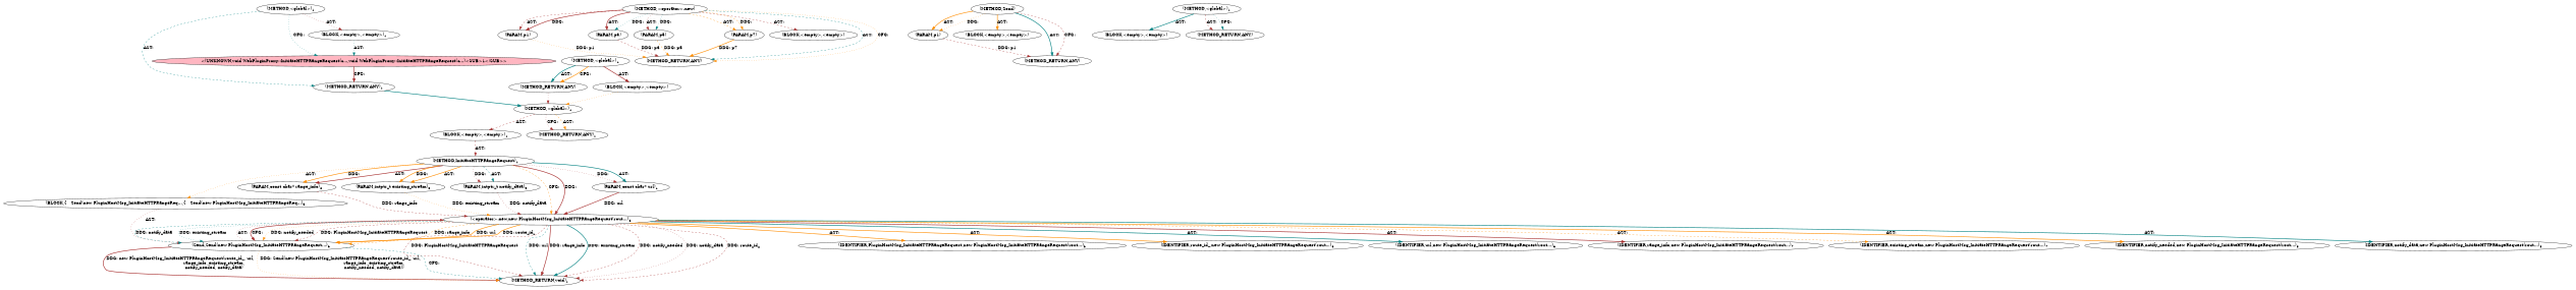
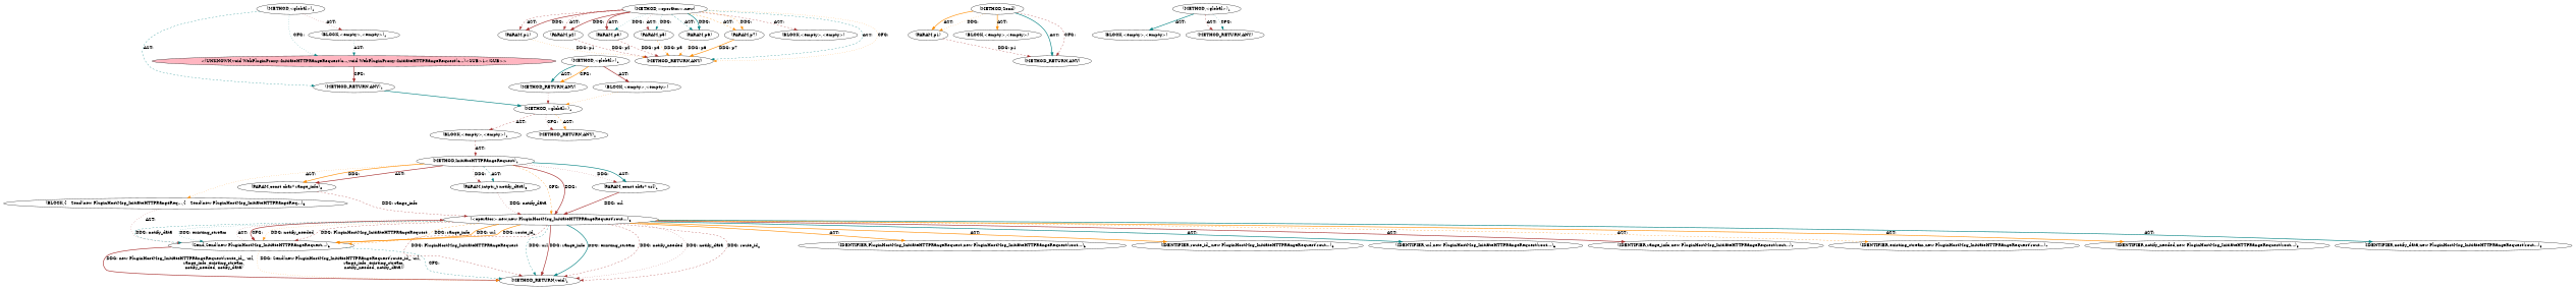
  digraph {
    edge [color=brown style=bold]
    n1 [label=<(METHOD,&lt;global&gt;)<SUB>1</SUB>>]
    n2 [label=<(BLOCK,&lt;empty&gt;,&lt;empty&gt;)<SUB>1</SUB>>]
    n3 [label=<(METHOD_RETURN,ANY)<SUB>1</SUB>>]
    n4 [label=<(METHOD,InitiateHTTPRangeRequest)<SUB>1</SUB>>]
    n5 [label=<(PARAM,const char* url)<SUB>1</SUB>>]
    n6 [label=<(PARAM,const char* range_info)<SUB>2</SUB>>]
-   n7 [label=<(PARAM,intptr_t existing_stream)<SUB>3</SUB>>]
    n8 [label=<(PARAM,intptr_t notify_data)<SUB>5</SUB>>]
    n9 [label=<(BLOCK,{   Send(new PluginHostMsg_InitiateHTTPRangeReq...,{   Send(new PluginHostMsg_InitiateHTTPRangeReq...)<SUB>5</SUB>>]
    n10 [label=<(&lt;operator&gt;.new,new PluginHostMsg_InitiateHTTPRangeRequest(rout...)<SUB>6</SUB>>]
    n11 [label=<(Send,Send(new PluginHostMsg_InitiateHTTPRangeRequest...)<SUB>6</SUB>>]
    n12 [label=<(METHOD_RETURN,void)<SUB>1</SUB>>]
    n13 [label=<(IDENTIFIER,PluginHostMsg_InitiateHTTPRangeRequest,new PluginHostMsg_InitiateHTTPRangeRequest(rout...)<SUB>6</SUB>>]
    n14 [label=<(IDENTIFIER,route_id_,new PluginHostMsg_InitiateHTTPRangeRequest(rout...)<SUB>6</SUB>>]
    n15 [label=<(IDENTIFIER,url,new PluginHostMsg_InitiateHTTPRangeRequest(rout...)<SUB>6</SUB>>]
    n16 [label=<(IDENTIFIER,range_info,new PluginHostMsg_InitiateHTTPRangeRequest(rout...)<SUB>7</SUB>>]
    n17 [label=<(IDENTIFIER,existing_stream,new PluginHostMsg_InitiateHTTPRangeRequest(rout...)<SUB>7</SUB>>]
    n18 [label=<(IDENTIFIER,notify_needed,new PluginHostMsg_InitiateHTTPRangeRequest(rout...)<SUB>8</SUB>>]
    n19 [label=<(IDENTIFIER,notify_data,new PluginHostMsg_InitiateHTTPRangeRequest(rout...)<SUB>8</SUB>>]
    n20 [label=<(METHOD,&lt;operator&gt;.new)>]
    n21 [label=<(PARAM,p1)>]
+   n22 [label=<(PARAM,p2)>]
    n23 [label=<(PARAM,p3)>]
    n24 [label=<(PARAM,p5)>]
+   n25 [label=<(PARAM,p6)>]
    n26 [label=<(PARAM,p7)>]
    n27 [label=<(BLOCK,&lt;empty&gt;,&lt;empty&gt;)>]
    n28 [label=<(METHOD_RETURN,ANY)>]
    n29 [label=<(METHOD,Send)>]
    n30 [label=<(PARAM,p1)>]
    n31 [label=<(BLOCK,&lt;empty&gt;,&lt;empty&gt;)>]
    n32 [label=<(METHOD_RETURN,ANY)>]
    n33 [label=<(METHOD,&lt;global&gt;)<SUB>1</SUB>>]
    n34 [label=<(BLOCK,&lt;empty&gt;,&lt;empty&gt;)>]
    n35 [label=<(METHOD_RETURN,ANY)>]
    n36 [label=<(METHOD,&lt;global&gt;)<SUB>1</SUB>>]
    n37 [label=<(BLOCK,&lt;empty&gt;,&lt;empty&gt;)<SUB>1</SUB>>]
    n38 [fillcolor=lightpink label="<(UNKNOWN,void WebPluginProxy::InitiateHTTPRangeRequest(c...,void WebPluginProxy::InitiateHTTPRangeRequest(c...)<SUB>1</SUB>>" style=filled]
    n39 [label=<(METHOD_RETURN,ANY)<SUB>1</SUB>>]
    n40 [label=<(METHOD,&lt;global&gt;)<SUB>1</SUB>>]
    n41 [label=<(BLOCK,&lt;empty&gt;,&lt;empty&gt;)>]
    n42 [label=<(METHOD_RETURN,ANY)>]
    n1 -> n2 [label="AST: " style=dashed]
    n1 -> n3 [color=darkorange label="AST: " style=dashed]
    n1 -> n3 [label="CFG: " style=dotted]
    n2 -> n4 [label="AST: " style=dashed]
    n4 -> n5 [color=teal label="AST: "]
    n4 -> n5 [label="DDG: " style=dotted]
    n4 -> n6 [label="AST: "]
    n4 -> n6 [color=darkorange label="DDG: "]
-   n4 -> n7 [color=darkorange label="AST: "]
-   n4 -> n7 [color=darkorange label="DDG: "]
    n4 -> n8 [color=teal label="AST: " style=dashed]
    n4 -> n8 [label="DDG: " style=dotted]
    n4 -> n9 [color=darkorange label="AST: " style=dotted]
    n4 -> n10 [color=darkorange label="CFG: " style=dashed]
    n4 -> n10 [label="DDG: "]
    n5 -> n10 [label="DDG: url"]
    n6 -> n10 [label="DDG: range_info" style=dashed]
-   n7 -> n10 [color=darkorange label="DDG: existing_stream" style=dotted]
    n8 -> n10 [label="DDG: notify_data" style=dotted]
    n9 -> n11 [label="AST: " style=dotted]
    n10 -> n11 [label="CFG: "]
    n10 -> n11 [color=darkorange label="DDG: notify_needed" style=dotted]
    n10 -> n11 [label="DDG: PluginHostMsg_InitiateHTTPRangeRequest" style=dashed]
    n10 -> n11 [color=darkorange label="DDG: range_info" style=dashed]
    n10 -> n11 [color=darkorange label="DDG: url"]
    n10 -> n11 [color=darkorange label="DDG: route_id_"]
    n10 -> n11 [color=teal label="DDG: notify_data" style=dashed]
    n10 -> n11 [color=teal label="DDG: existing_stream" style=dotted]
    n10 -> n12 [label="DDG: PluginHostMsg_InitiateHTTPRangeRequest" style=dashed]
    n10 -> n12 [color=teal label="DDG: url" style=dashed]
    n10 -> n12 [label="DDG: range_info"]
    n10 -> n12 [color=teal label="DDG: existing_stream"]
    n10 -> n12 [label="DDG: notify_needed" style=dashed]
    n10 -> n12 [label="DDG: notify_data" style=dotted]
    n10 -> n12 [label="DDG: route_id_" style=dashed]
    n10 -> n13 [color=darkorange label="AST: "]
    n10 -> n14 [color=darkorange label="AST: "]
    n10 -> n15 [color=teal label="AST: "]
    n10 -> n16 [label="AST: "]
    n10 -> n17 [color=darkorange label="AST: " style=dashed]
    n10 -> n18 [color=darkorange label="AST: "]
    n10 -> n19 [color=teal label="AST: "]
    n11 -> n10 [label="AST: " style=dotted]
    n11 -> n12 [color=teal label="CFG: " style=dashed]
    n11 -> n12 [label="DDG: new PluginHostMsg_InitiateHTTPRangeRequest(route_id_, url,\n                                                  range_info, existing_stream,\n                                                  notify_needed, notify_data)"]
    n11 -> n12 [color=darkorange label="DDG: Send(new PluginHostMsg_InitiateHTTPRangeRequest(route_id_, url,\n                                                  range_info, existing_stream,\n                                                  notify_needed, notify_data))" style=dotted]
    n20 -> n21 [label="AST: " style=dashed]
    n20 -> n21 [label="DDG: "]
+   n20 -> n22 [label="AST: " style=dashed]
+   n20 -> n22 [label="DDG: "]
    n20 -> n23 [label="AST: "]
    n20 -> n23 [color=teal label="DDG: " style=dotted]
    n20 -> n24 [label="AST: " style=dotted]
    n20 -> n24 [color=teal label="DDG: " style=dotted]
+   n20 -> n25 [color=teal label="AST: " style=dashed]
+   n20 -> n25 [color=teal label="DDG: "]
    n20 -> n26 [color=darkorange label="AST: " style=dashed]
    n20 -> n26 [color=darkorange label="DDG: " style=dashed]
    n20 -> n27 [label="AST: " style=dashed]
    n20 -> n28 [color=teal label="AST: " style=dashed]
    n20 -> n28 [color=darkorange label="CFG: " style=dotted]
    n21 -> n28 [color=darkorange label="DDG: p1" style=dotted]
+   n22 -> n28 [label="DDG: p2" style=dashed]
    n23 -> n28 [label="DDG: p3" style=dashed]
    n24 -> n28 [color=darkorange label="DDG: p5" style=dashed]
+   n25 -> n28 [color=darkorange label="DDG: p6" style=dotted]
    n26 -> n28 [color=darkorange label="DDG: p7"]
    n29 -> n30 [color=darkorange label="AST: "]
    n29 -> n30 [color=darkorange label="DDG: " style=dotted]
    n29 -> n31 [color=darkorange label="AST: "]
    n29 -> n32 [color=teal label="AST: "]
    n29 -> n32 [label="CFG: " style=dashed]
    n30 -> n32 [label="DDG: p1" style=dashed]
    n33 -> n34 [color=teal label="AST: "]
    n33 -> n35 [label="AST: " style=dashed]
    n33 -> n35 [color=teal label="CFG: " style=dotted]
    n36 -> n37 [label="AST: " style=dotted]
    n36 -> n38 [color=teal label="CFG: " style=dotted]
    n36 -> n39 [color=teal label="AST: " style=dashed]
    n37 -> n38 [color=teal label="AST: " style=dotted]
    n38 -> n39 [label="CFG: "]
    n39 -> n1 [color=teal]
    n40 -> n41 [label="AST: "]
    n40 -> n42 [color=teal label="AST: "]
    n40 -> n42 [color=darkorange label="CFG: "]
    n41 -> n1 [color=darkorange style=dotted]
    n42 -> n1 [style=dotted]
  }
